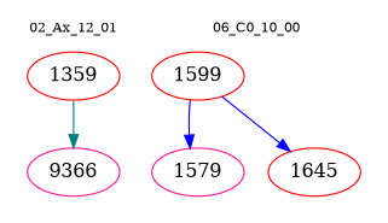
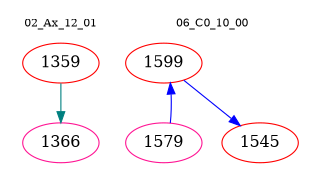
  digraph {
    node [color=red]
    edge [color=blue]
    n1 [label=1359]
-   n2 [color=deeppink label=9366]
+   n2 [color=deeppink label=1366]
    n3 [label=1599]
    n4 [color=deeppink label=1579]
-   n5 [label=1645]
+   n5 [label=1545]
    subgraph cluster_1 {
      color=white
      fontsize=10
      label="02_Ax_12_01"
      n1
      n2
    }
    subgraph cluster_2 {
      color=white
      fontsize=10
      label="06_C0_10_00"
      n3
      n4
      n5
    }
    n1 -> n2 [color=teal]
-   n3 -> n4
+   n4 -> n3
    n3 -> n5
  }
